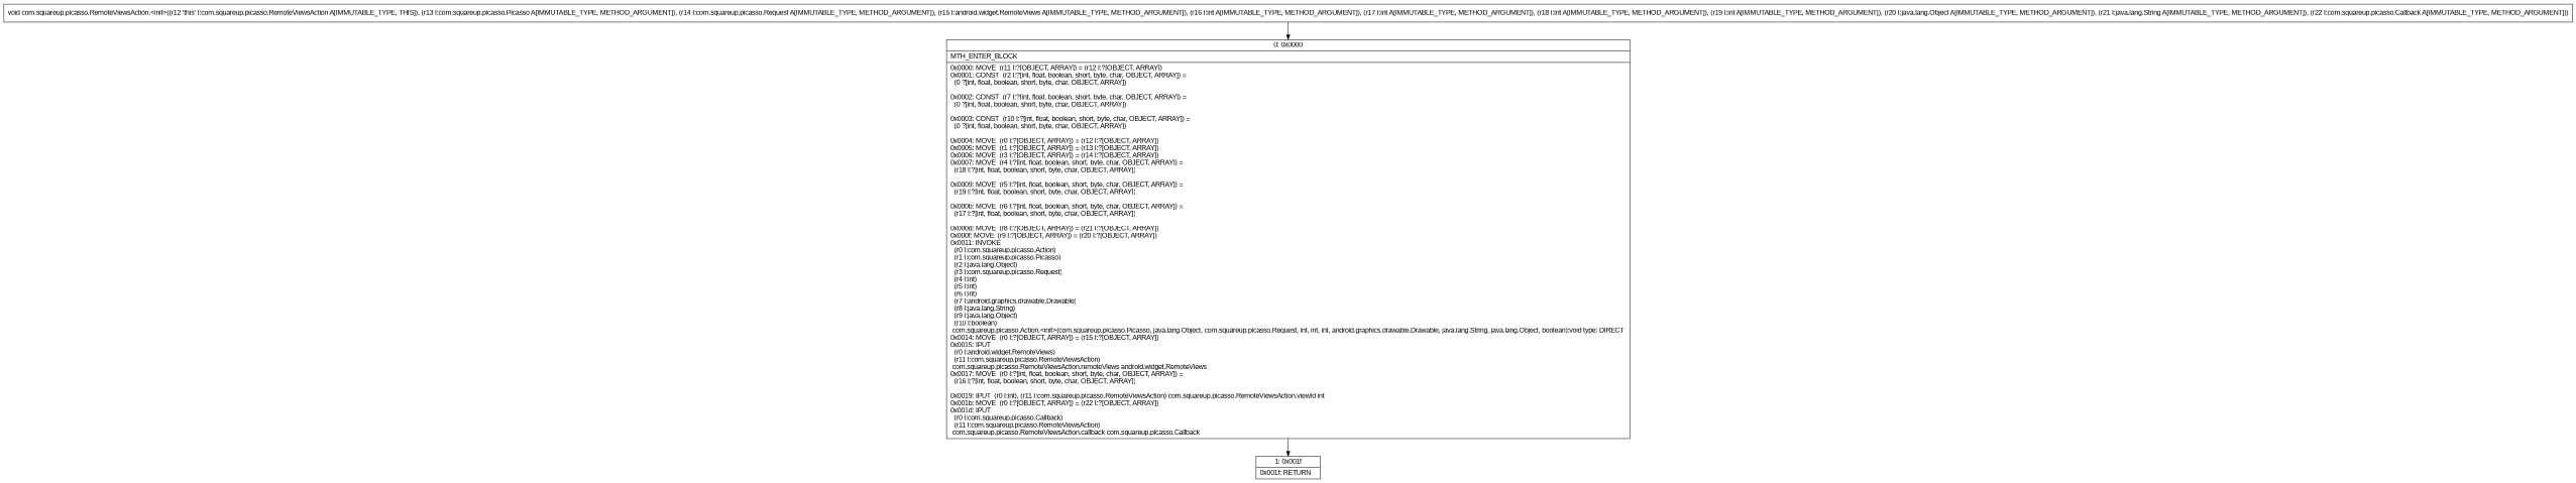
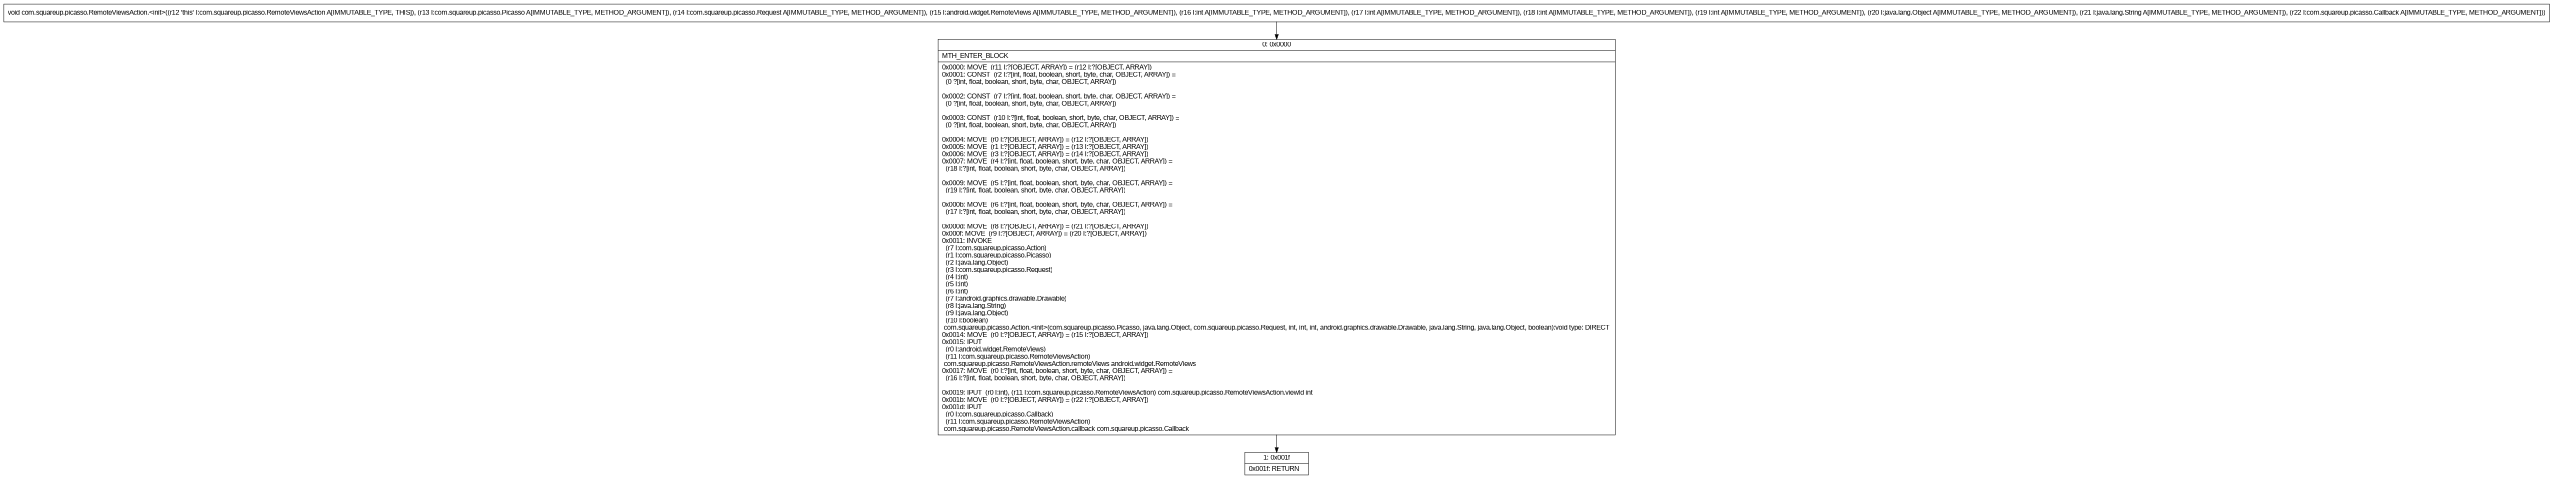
  digraph {
    fontname="Liberation Sans"
    node [shape=record fontname="Liberation Sans"]
    edge [fontname="Liberation Sans"]
-   n1 [label="{0\:\ 0x0000|MTH_ENTER_BLOCK\l|0x0000: MOVE  (r11 I:?[OBJECT, ARRAY]) = (r12 I:?[OBJECT, ARRAY]) \l0x0001: CONST  (r2 I:?[int, float, boolean, short, byte, char, OBJECT, ARRAY]) = \l  (0 ?[int, float, boolean, short, byte, char, OBJECT, ARRAY])\l \l0x0002: CONST  (r7 I:?[int, float, boolean, short, byte, char, OBJECT, ARRAY]) = \l  (0 ?[int, float, boolean, short, byte, char, OBJECT, ARRAY])\l \l0x0003: CONST  (r10 I:?[int, float, boolean, short, byte, char, OBJECT, ARRAY]) = \l  (0 ?[int, float, boolean, short, byte, char, OBJECT, ARRAY])\l \l0x0004: MOVE  (r0 I:?[OBJECT, ARRAY]) = (r12 I:?[OBJECT, ARRAY]) \l0x0005: MOVE  (r1 I:?[OBJECT, ARRAY]) = (r13 I:?[OBJECT, ARRAY]) \l0x0006: MOVE  (r3 I:?[OBJECT, ARRAY]) = (r14 I:?[OBJECT, ARRAY]) \l0x0007: MOVE  (r4 I:?[int, float, boolean, short, byte, char, OBJECT, ARRAY]) = \l  (r18 I:?[int, float, boolean, short, byte, char, OBJECT, ARRAY])\l \l0x0009: MOVE  (r5 I:?[int, float, boolean, short, byte, char, OBJECT, ARRAY]) = \l  (r19 I:?[int, float, boolean, short, byte, char, OBJECT, ARRAY])\l \l0x000b: MOVE  (r6 I:?[int, float, boolean, short, byte, char, OBJECT, ARRAY]) = \l  (r17 I:?[int, float, boolean, short, byte, char, OBJECT, ARRAY])\l \l0x000d: MOVE  (r8 I:?[OBJECT, ARRAY]) = (r21 I:?[OBJECT, ARRAY]) \l0x000f: MOVE  (r9 I:?[OBJECT, ARRAY]) = (r20 I:?[OBJECT, ARRAY]) \l0x0011: INVOKE  \l  (r0 I:com.squareup.picasso.Action)\l  (r1 I:com.squareup.picasso.Picasso)\l  (r2 I:java.lang.Object)\l  (r3 I:com.squareup.picasso.Request)\l  (r4 I:int)\l  (r5 I:int)\l  (r6 I:int)\l  (r7 I:android.graphics.drawable.Drawable)\l  (r8 I:java.lang.String)\l  (r9 I:java.lang.Object)\l  (r10 I:boolean)\l com.squareup.picasso.Action.\<init\>(com.squareup.picasso.Picasso, java.lang.Object, com.squareup.picasso.Request, int, int, int, android.graphics.drawable.Drawable, java.lang.String, java.lang.Object, boolean):void type: DIRECT \l0x0014: MOVE  (r0 I:?[OBJECT, ARRAY]) = (r15 I:?[OBJECT, ARRAY]) \l0x0015: IPUT  \l  (r0 I:android.widget.RemoteViews)\l  (r11 I:com.squareup.picasso.RemoteViewsAction)\l com.squareup.picasso.RemoteViewsAction.remoteViews android.widget.RemoteViews \l0x0017: MOVE  (r0 I:?[int, float, boolean, short, byte, char, OBJECT, ARRAY]) = \l  (r16 I:?[int, float, boolean, short, byte, char, OBJECT, ARRAY])\l \l0x0019: IPUT  (r0 I:int), (r11 I:com.squareup.picasso.RemoteViewsAction) com.squareup.picasso.RemoteViewsAction.viewId int \l0x001b: MOVE  (r0 I:?[OBJECT, ARRAY]) = (r22 I:?[OBJECT, ARRAY]) \l0x001d: IPUT  \l  (r0 I:com.squareup.picasso.Callback)\l  (r11 I:com.squareup.picasso.RemoteViewsAction)\l com.squareup.picasso.RemoteViewsAction.callback com.squareup.picasso.Callback \l}"]
+   n1 [label="{0\:\ 0x0000|MTH_ENTER_BLOCK\l|0x0000: MOVE  (r11 I:?[OBJECT, ARRAY]) = (r12 I:?[OBJECT, ARRAY]) \l0x0001: CONST  (r2 I:?[int, float, boolean, short, byte, char, OBJECT, ARRAY]) = \l  (0 ?[int, float, boolean, short, byte, char, OBJECT, ARRAY])\l \l0x0002: CONST  (r7 I:?[int, float, boolean, short, byte, char, OBJECT, ARRAY]) = \l  (0 ?[int, float, boolean, short, byte, char, OBJECT, ARRAY])\l \l0x0003: CONST  (r10 I:?[int, float, boolean, short, byte, char, OBJECT, ARRAY]) = \l  (0 ?[int, float, boolean, short, byte, char, OBJECT, ARRAY])\l \l0x0004: MOVE  (r0 I:?[OBJECT, ARRAY]) = (r12 I:?[OBJECT, ARRAY]) \l0x0005: MOVE  (r1 I:?[OBJECT, ARRAY]) = (r13 I:?[OBJECT, ARRAY]) \l0x0006: MOVE  (r3 I:?[OBJECT, ARRAY]) = (r14 I:?[OBJECT, ARRAY]) \l0x0007: MOVE  (r4 I:?[int, float, boolean, short, byte, char, OBJECT, ARRAY]) = \l  (r18 I:?[int, float, boolean, short, byte, char, OBJECT, ARRAY])\l \l0x0009: MOVE  (r5 I:?[int, float, boolean, short, byte, char, OBJECT, ARRAY]) = \l  (r19 I:?[int, float, boolean, short, byte, char, OBJECT, ARRAY])\l \l0x000b: MOVE  (r6 I:?[int, float, boolean, short, byte, char, OBJECT, ARRAY]) = \l  (r17 I:?[int, float, boolean, short, byte, char, OBJECT, ARRAY])\l \l0x000d: MOVE  (r8 I:?[OBJECT, ARRAY]) = (r21 I:?[OBJECT, ARRAY]) \l0x000f: MOVE  (r9 I:?[OBJECT, ARRAY]) = (r20 I:?[OBJECT, ARRAY]) \l0x0011: INVOKE  \l  (r7 I:com.squareup.picasso.Action)\l  (r1 I:com.squareup.picasso.Picasso)\l  (r2 I:java.lang.Object)\l  (r3 I:com.squareup.picasso.Request)\l  (r4 I:int)\l  (r5 I:int)\l  (r6 I:int)\l  (r7 I:android.graphics.drawable.Drawable)\l  (r8 I:java.lang.String)\l  (r9 I:java.lang.Object)\l  (r10 I:boolean)\l com.squareup.picasso.Action.\<init\>(com.squareup.picasso.Picasso, java.lang.Object, com.squareup.picasso.Request, int, int, int, android.graphics.drawable.Drawable, java.lang.String, java.lang.Object, boolean):void type: DIRECT \l0x0014: MOVE  (r0 I:?[OBJECT, ARRAY]) = (r15 I:?[OBJECT, ARRAY]) \l0x0015: IPUT  \l  (r0 I:android.widget.RemoteViews)\l  (r11 I:com.squareup.picasso.RemoteViewsAction)\l com.squareup.picasso.RemoteViewsAction.remoteViews android.widget.RemoteViews \l0x0017: MOVE  (r0 I:?[int, float, boolean, short, byte, char, OBJECT, ARRAY]) = \l  (r16 I:?[int, float, boolean, short, byte, char, OBJECT, ARRAY])\l \l0x0019: IPUT  (r0 I:int), (r11 I:com.squareup.picasso.RemoteViewsAction) com.squareup.picasso.RemoteViewsAction.viewId int \l0x001b: MOVE  (r0 I:?[OBJECT, ARRAY]) = (r22 I:?[OBJECT, ARRAY]) \l0x001d: IPUT  \l  (r0 I:com.squareup.picasso.Callback)\l  (r11 I:com.squareup.picasso.RemoteViewsAction)\l com.squareup.picasso.RemoteViewsAction.callback com.squareup.picasso.Callback \l}"]
    n2 [label="{1\:\ 0x001f|0x001f: RETURN   \l}"]
    n3 [label="{void com.squareup.picasso.RemoteViewsAction.\<init\>((r12 'this' I:com.squareup.picasso.RemoteViewsAction A[IMMUTABLE_TYPE, THIS]), (r13 I:com.squareup.picasso.Picasso A[IMMUTABLE_TYPE, METHOD_ARGUMENT]), (r14 I:com.squareup.picasso.Request A[IMMUTABLE_TYPE, METHOD_ARGUMENT]), (r15 I:android.widget.RemoteViews A[IMMUTABLE_TYPE, METHOD_ARGUMENT]), (r16 I:int A[IMMUTABLE_TYPE, METHOD_ARGUMENT]), (r17 I:int A[IMMUTABLE_TYPE, METHOD_ARGUMENT]), (r18 I:int A[IMMUTABLE_TYPE, METHOD_ARGUMENT]), (r19 I:int A[IMMUTABLE_TYPE, METHOD_ARGUMENT]), (r20 I:java.lang.Object A[IMMUTABLE_TYPE, METHOD_ARGUMENT]), (r21 I:java.lang.String A[IMMUTABLE_TYPE, METHOD_ARGUMENT]), (r22 I:com.squareup.picasso.Callback A[IMMUTABLE_TYPE, METHOD_ARGUMENT])) }"]
    n1 -> n2
    n3 -> n1
  }
